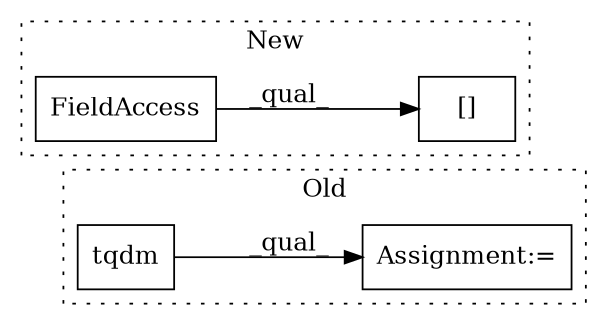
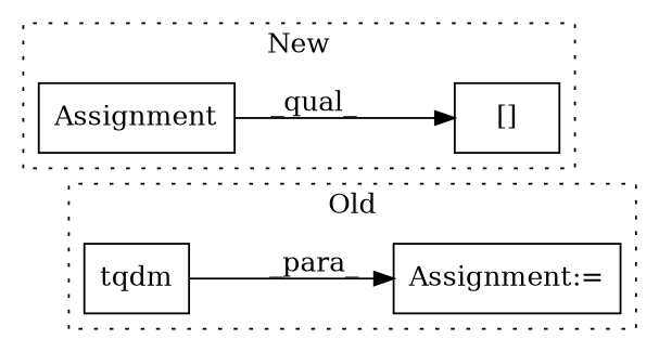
  digraph {
    rankdir=LR
    node [shape=box]
    n1 [a=32 l="5,1" label=tqdm s="5002,5027"]
    n2 [a=7 l="57,2" label="Assignment:=" s="4937,5028"]
    n3 [a=2 l="7,1" label="[]" s="6165,6177"]
-   n4 [a=22 l=6 label=FieldAccess s=6165]
+   n4 [a=22 l=6 label=Assignment s=6165]
    subgraph cluster_1 {
      label=Old
      style=dotted
      n1
      n2
    }
    subgraph cluster_2 {
      label=New
      style=dotted
      n3
      n4
    }
-   n1 -> n2 [label=_qual_]
+   n1 -> n2 [label=_para_]
    n4 -> n3 [label=_qual_]
  }
